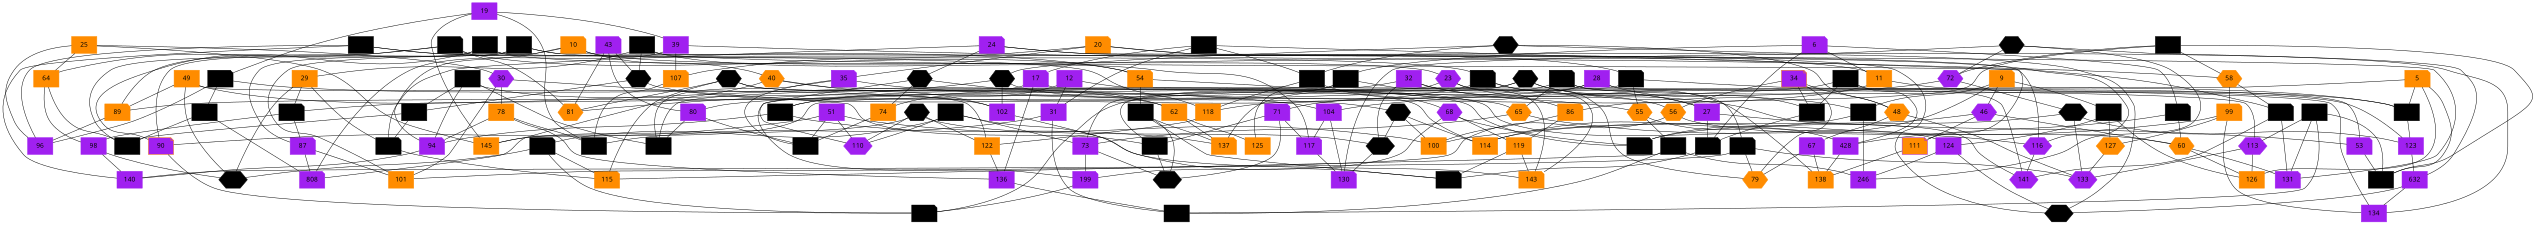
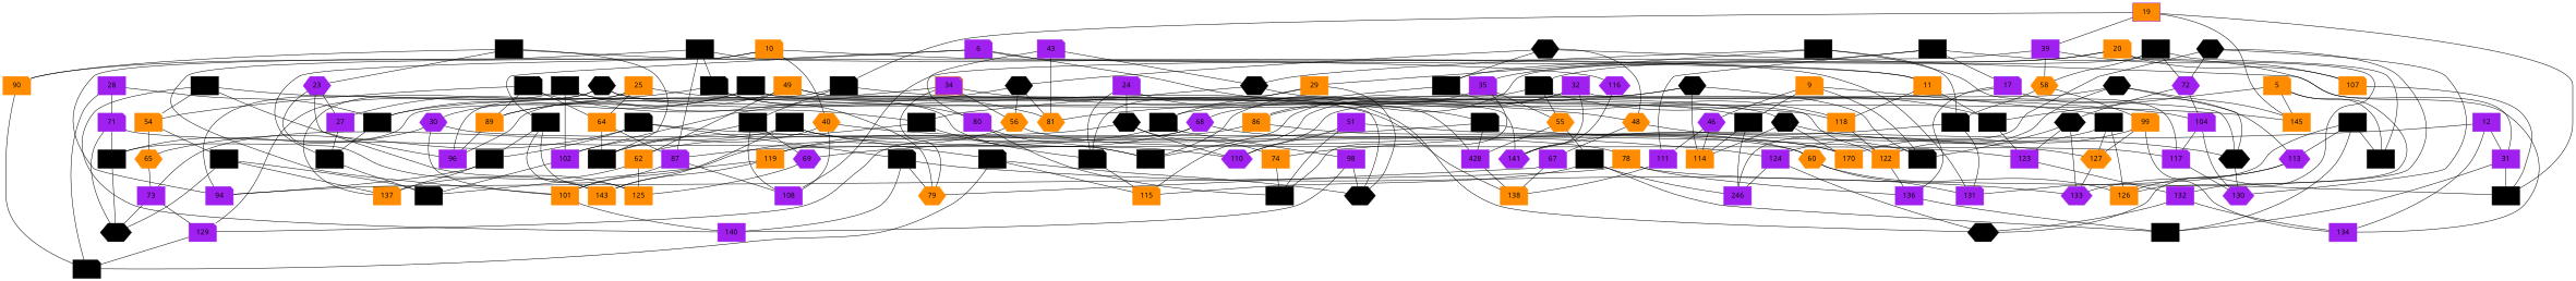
  graph {
    fontname="Noto Sans"
    node [color=black fontname="Noto Sans" shape=box style=filled]
    edge [fontname="Noto Sans"]
    45 [shape=note]
    1
    73 [color=purple]
    110 [color=purple shape=hexagon]
    143 [color=darkorange shape=note]
    115 [color=darkorange shape=note]
    147 [shape=note]
    148 [shape=hexagon]
-   129 [color=purple shape=note label=199]
+   129 [color=purple shape=note]
    139 [shape=hexagon]
    2 [shape=hexagon]
    103 [shape=hexagon]
    122 [color=darkorange]
    145 [color=darkorange]
-   130 [color=purple shape=note]
+   130 [color=purple shape=hexagon]
    136 [color=purple]
    8 [shape=note]
    3
    87 [color=purple shape=note]
-   90 [color=darkorange shape=note fillcolor=purple]
+   90 [color=darkorange shape=note]
    131 [color=purple shape=note]
    27 [color=purple]
    79 [color=darkorange shape=hexagon]
    80 [color=purple shape=note]
    101 [color=darkorange]
-   108 [color=purple shape=note label=808]
+   108 [color=purple shape=note]
    4 [shape=hexagon]
    81 [color=darkorange shape=hexagon]
-   114 [color=darkorange]
+   114 [color=darkorange shape=note]
    135 [shape=note]
    5 [color=darkorange shape=note]
    59
    106
    126 [color=darkorange]
    123 [color=purple]
    6 [color=purple shape=note]
    11 [color=darkorange]
    21
    37 [shape=note]
    97 [shape=note]
    118 [color=darkorange]
    70
    125 [color=darkorange]
    n44 [color=purple label=428]
    60 [color=darkorange shape=hexagon]
+   69 [color=purple shape=hexagon]
    120 [shape=note]
    7 [shape=hexagon]
    47
    137 [color=darkorange shape=note]
    138 [color=darkorange shape=note]
    n52 [color=purple label=246]
-   53 [color=purple shape=note]
    83
    109
    9 [color=darkorange shape=note]
    46 [color=purple shape=hexagon]
    82
-   111 [color=purple shape=note fillcolor=darkorange]
+   111 [color=purple shape=note]
    124 [color=purple]
    127 [color=darkorange shape=hexagon]
    10 [color=darkorange shape=note]
    40 [color=darkorange shape=hexagon]
    94 [color=purple shape=note]
    102 [color=purple]
    67 [color=purple shape=note]
    12 [color=purple]
    31 [color=purple]
    74 [color=darkorange]
    134 [color=purple]
    121
    142
    89 [color=darkorange shape=note]
    13
    95
    141 [color=purple shape=hexagon]
    96 [color=purple]
    29 [color=darkorange]
    14
    76 [shape=hexagon]
    105 [shape=note]
    117 [color=purple shape=note]
    75 [shape=note]
    93 [shape=note]
    84
    88 [shape=hexagon]
    15 [shape=note]
    63 [shape=note]
    65 [color=darkorange shape=hexagon]
    140 [color=purple]
    133 [color=purple shape=hexagon]
    116 [color=purple shape=hexagon]
-   132 [color=purple label=632]
+   132 [color=purple]
    16
    17 [color=purple shape=note]
    41
    113 [color=purple shape=hexagon]
    68 [color=purple shape=hexagon]
    98 [color=purple]
    18
    23 [color=purple shape=hexagon]
    92
-   19 [color=purple]
+   19 [color=purple fillcolor=darkorange]
    38 [shape=note]
    39 [color=purple]
    44
    104 [color=purple shape=note]
    107 [color=darkorange shape=note]
    58 [color=darkorange shape=hexagon]
    20 [color=darkorange shape=note]
    35 [color=purple shape=note]
    52 [shape=note]
    144 [shape=hexagon]
    55 [color=darkorange shape=hexagon]
    85
    22 [shape=note]
    54 [color=darkorange shape=note]
    64 [color=darkorange]
    61
    24 [color=purple shape=note]
    50 [shape=hexagon]
    62 [color=darkorange]
    25 [color=darkorange]
    30 [color=purple shape=hexagon]
    78 [color=darkorange]
    26
    28 [color=purple]
    71 [color=purple shape=note]
    32 [color=purple]
    86 [color=darkorange shape=note]
-   100 [color=darkorange]
+   100 [color=darkorange label=170]
    119 [color=darkorange]
    33
    72 [color=purple shape=hexagon]
    99 [color=darkorange shape=note]
    112 [shape=hexagon]
    34 [color=darkorange fillcolor=purple shape=note]
    48 [color=darkorange shape=hexagon]
    56 [color=darkorange shape=hexagon]
    66
    36 [shape=hexagon]
    42 [shape=hexagon]
    43 [color=purple shape=note]
    49 [color=darkorange]
    51 [color=purple]
    57 [shape=hexagon]
    77
    91
    45 -- 115
    45 -- 147
    45 -- 148
    1 -- 45
    1 -- 73
    1 -- 110
    1 -- 143
    73 -- 129
    73 -- 139
    129 -- 147
    2 -- 110
    2 -- 103
    2 -- 122
    2 -- 145
    103 -- 130
    122 -- 136
    136 -- 142
    8 -- 27
    8 -- 79
    8 -- 80
    3 -- 8
    3 -- 87
    3 -- 90
    3 -- 131
    87 -- 101
    87 -- 108
    90 -- 147
    27 -- 97
-   27 -- 53
    80 -- 83
    80 -- 109
-   94 -- 140
+   101 -- 140
    4 -- 115
    4 -- 81
    4 -- 114
    4 -- 135
    5 -- 145
    5 -- 59
    5 -- 106
    5 -- 126
    59 -- 123
    123 -- 132
    6 -- 11
    6 -- 21
    6 -- 37
    6 -- 97
    11 -- 59
    11 -- 118
    21 -- 143
    21 -- 70
    21 -- 125
    37 -- n44
    37 -- 60
+   37 -- 69
    97 -- 120
    118 -- 122
    70 -- 137
    70 -- 94
    n44 -- 138
    60 -- 131
    60 -- 126
+   69 -- 125
    7 -- 129
    7 -- 47
    7 -- 137
    7 -- 138
    47 -- 114
    47 -- n52
-   53 -- 106
    9 -- 135
    9 -- 47
    9 -- 46
    9 -- 82
    46 -- 114
-   46 -- 60
    46 -- 111
    82 -- 126
    82 -- 124
    82 -- 127
    111 -- 138
    124 -- n52
    124 -- 144
    127 -- 133
    10 -- 101
    10 -- 11
    10 -- 40
    10 -- 94
    40 -- 108
    40 -- 124
    40 -- 102
    102 -- 120
    67 -- 79
    67 -- 138
    12 -- 31
    12 -- 74
    12 -- 134
    31 -- 121
    31 -- 142
    74 -- 109
    89 -- 96
    13 -- n44
    13 -- 89
    13 -- 95
    13 -- 141
    95 -- 97
    29 -- 148
    29 -- 75
    29 -- 93
    14 -- 29
    14 -- 76
    14 -- 105
    14 -- 117
    76 -- 84
    76 -- 88
    105 -- 131
    105 -- 141
    117 -- 130
    75 -- 87
    75 -- 98
    93 -- 115
    84 -- 93
    84 -- 92
    88 -- 103
    88 -- 114
    88 -- 100
    15 -- 123
    15 -- 70
    15 -- 63
    15 -- 65
    63 -- 79
    63 -- 140
    63 -- 133
    65 -- 73
-   65 -- 116
    116 -- 141
    132 -- 134
    132 -- 144
    16 -- 111
    16 -- 31
    16 -- 17
    16 -- 41
    17 -- 136
    17 -- 75
    17 -- 113
    41 -- 118
    41 -- 68
    113 -- 126
    113 -- 133
    68 -- 129
    68 -- 135
    68 -- 119
    98 -- 148
    98 -- 140
    18 -- 90
    18 -- 116
    18 -- 23
    18 -- 92
    23 -- 143
    23 -- 27
-   23 -- 73
+   23 -- 125
    19 -- 145
    19 -- 121
    19 -- 38
    19 -- 39
    38 -- 96
    38 -- 44
    38 -- 104
    39 -- 108
    39 -- 107
    39 -- 58
    44 -- 108
+   44 -- 69
    44 -- 92
    104 -- 130
    104 -- 117
    107 -- 121
    58 -- 105
    58 -- 99
    20 -- 107
    20 -- 35
    20 -- 52
    20 -- 144
    35 -- 83
    35 -- 109
    35 -- 55
    52 -- 59
    52 -- 55
    52 -- 85
    55 -- n44
    55 -- 66
    85 -- 139
    22 -- 81
    22 -- 89
    22 -- 54
    22 -- 64
    54 -- 65
    54 -- 61
-   64 -- 98
+   64 -- 87
    64 -- 92
    61 -- 139
    61 -- 120
    61 -- 137
    24 -- 93
-   24 -- 116
    24 -- 144
    24 -- 50
    50 -- 110
    50 -- 74
    50 -- 62
    62 -- 125
    62 -- 137
    25 -- 145
    25 -- 96
    25 -- 64
    25 -- 30
    30 -- 101
    30 -- 85
    30 -- 78
    78 -- 136
    78 -- 94
    78 -- 121
    26 -- 118
    26 -- 96
    26 -- 140
    26 -- 54
    28 -- 147
-   28 -- 53
    28 -- 95
    28 -- 71
    71 -- 139
    71 -- 117
    71 -- 85
    32 -- 103
    32 -- 83
    32 -- 141
    32 -- 86
    86 -- 100
    86 -- 119
    119 -- 143
    119 -- 120
    33 -- 106
    33 -- 58
    33 -- 86
    33 -- 72
    72 -- 104
    72 -- 112
    99 -- 127
    99 -- 134
    99 -- 100
    112 -- 135
    112 -- 123
    112 -- 133
    34 -- 79
    34 -- 95
    34 -- 48
    34 -- 56
-   48 -- 133
+   48 -- 127
    48 -- 67
    56 -- 101
    56 -- 60
    66 -- 115
    66 -- n52
    66 -- 142
    36 -- 134
    36 -- 41
    36 -- 48
    36 -- 42
    42 -- 81
    42 -- 102
    42 -- 56
    43 -- 80
    43 -- 81
    43 -- 76
    49 -- 148
    49 -- 122
    49 -- 89
    49 -- 62
    51 -- 110
-   51 -- 90
    51 -- 109
    51 -- 100
    57 -- 130
    57 -- n52
    57 -- 132
    57 -- 72
    77 -- 83
    77 -- 94
    77 -- 102
    77 -- 84
    91 -- 131
    91 -- 106
    91 -- 142
    91 -- 113
  }
